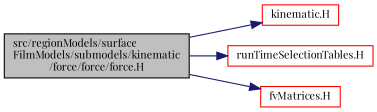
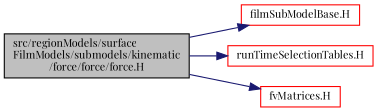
  digraph {
    rankdir=LR
    fontname="Playfair Display"
    node [color=red fontname="Playfair Display" fontsize=10 shape=record]
    edge [color=midnightblue fontname="Playfair Display" fontsize=10 labelfontname=Helvetica labelfontsize=10 style=solid]
    n1 [color=black fillcolor=grey75 fontcolor=black height=0.2 label="src/regionModels/surface\lFilmModels/submodels/kinematic\l/force/force/force.H" style=filled width=0.4]
-   n2 [height=0.2 label="kinematic.H" width=0.4]
+   n2 [height=0.2 label="filmSubModelBase.H" width=0.4]
    n3 [height=0.2 label="runTimeSelectionTables.H" width=0.4]
    n4 [height=0.2 label="fvMatrices.H" width=0.4]
    n1 -> n2
    n1 -> n3
    n1 -> n4
  }
